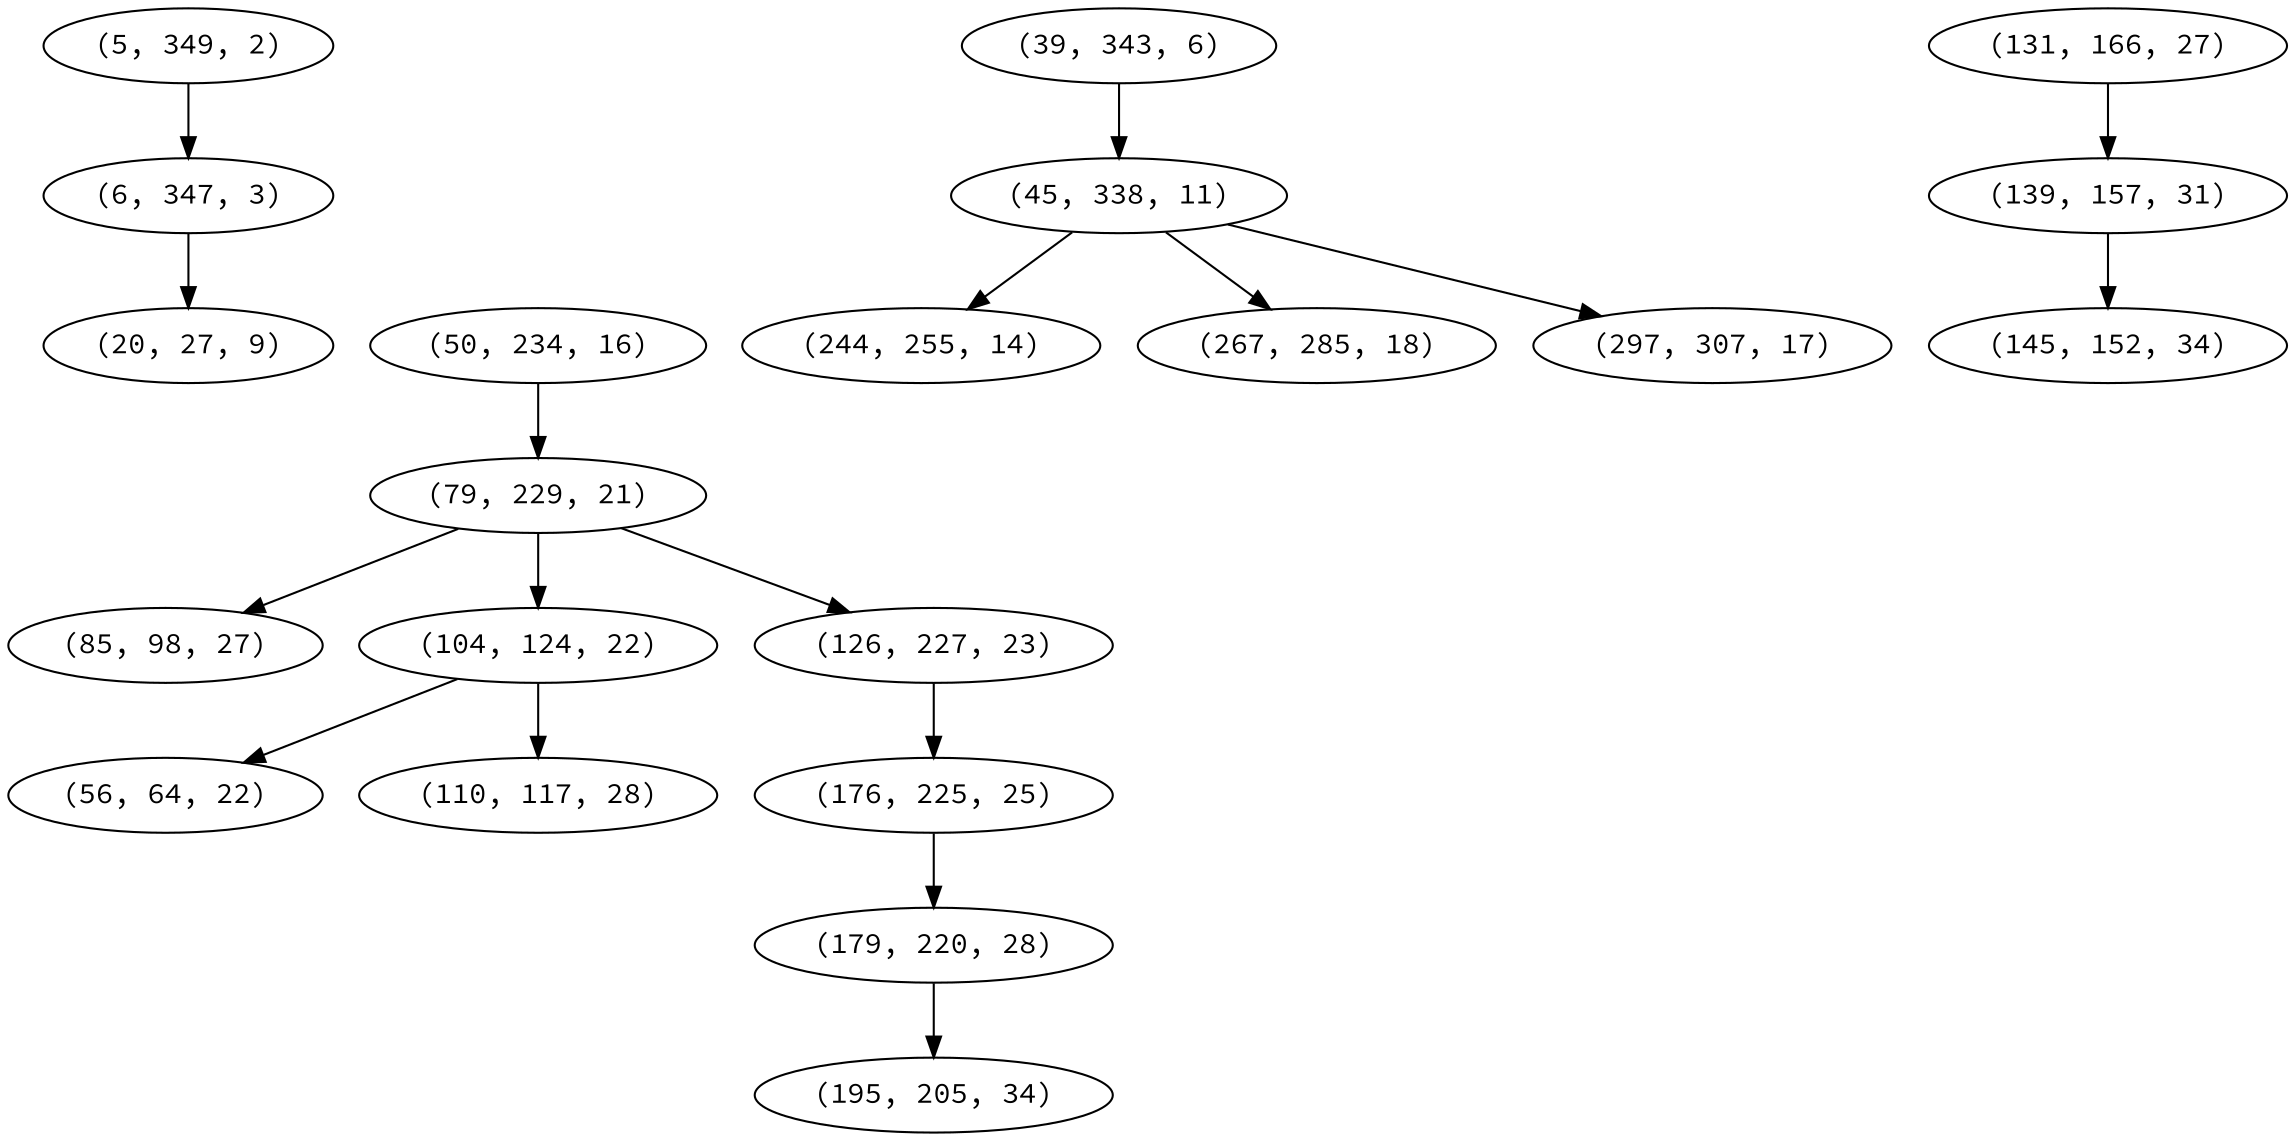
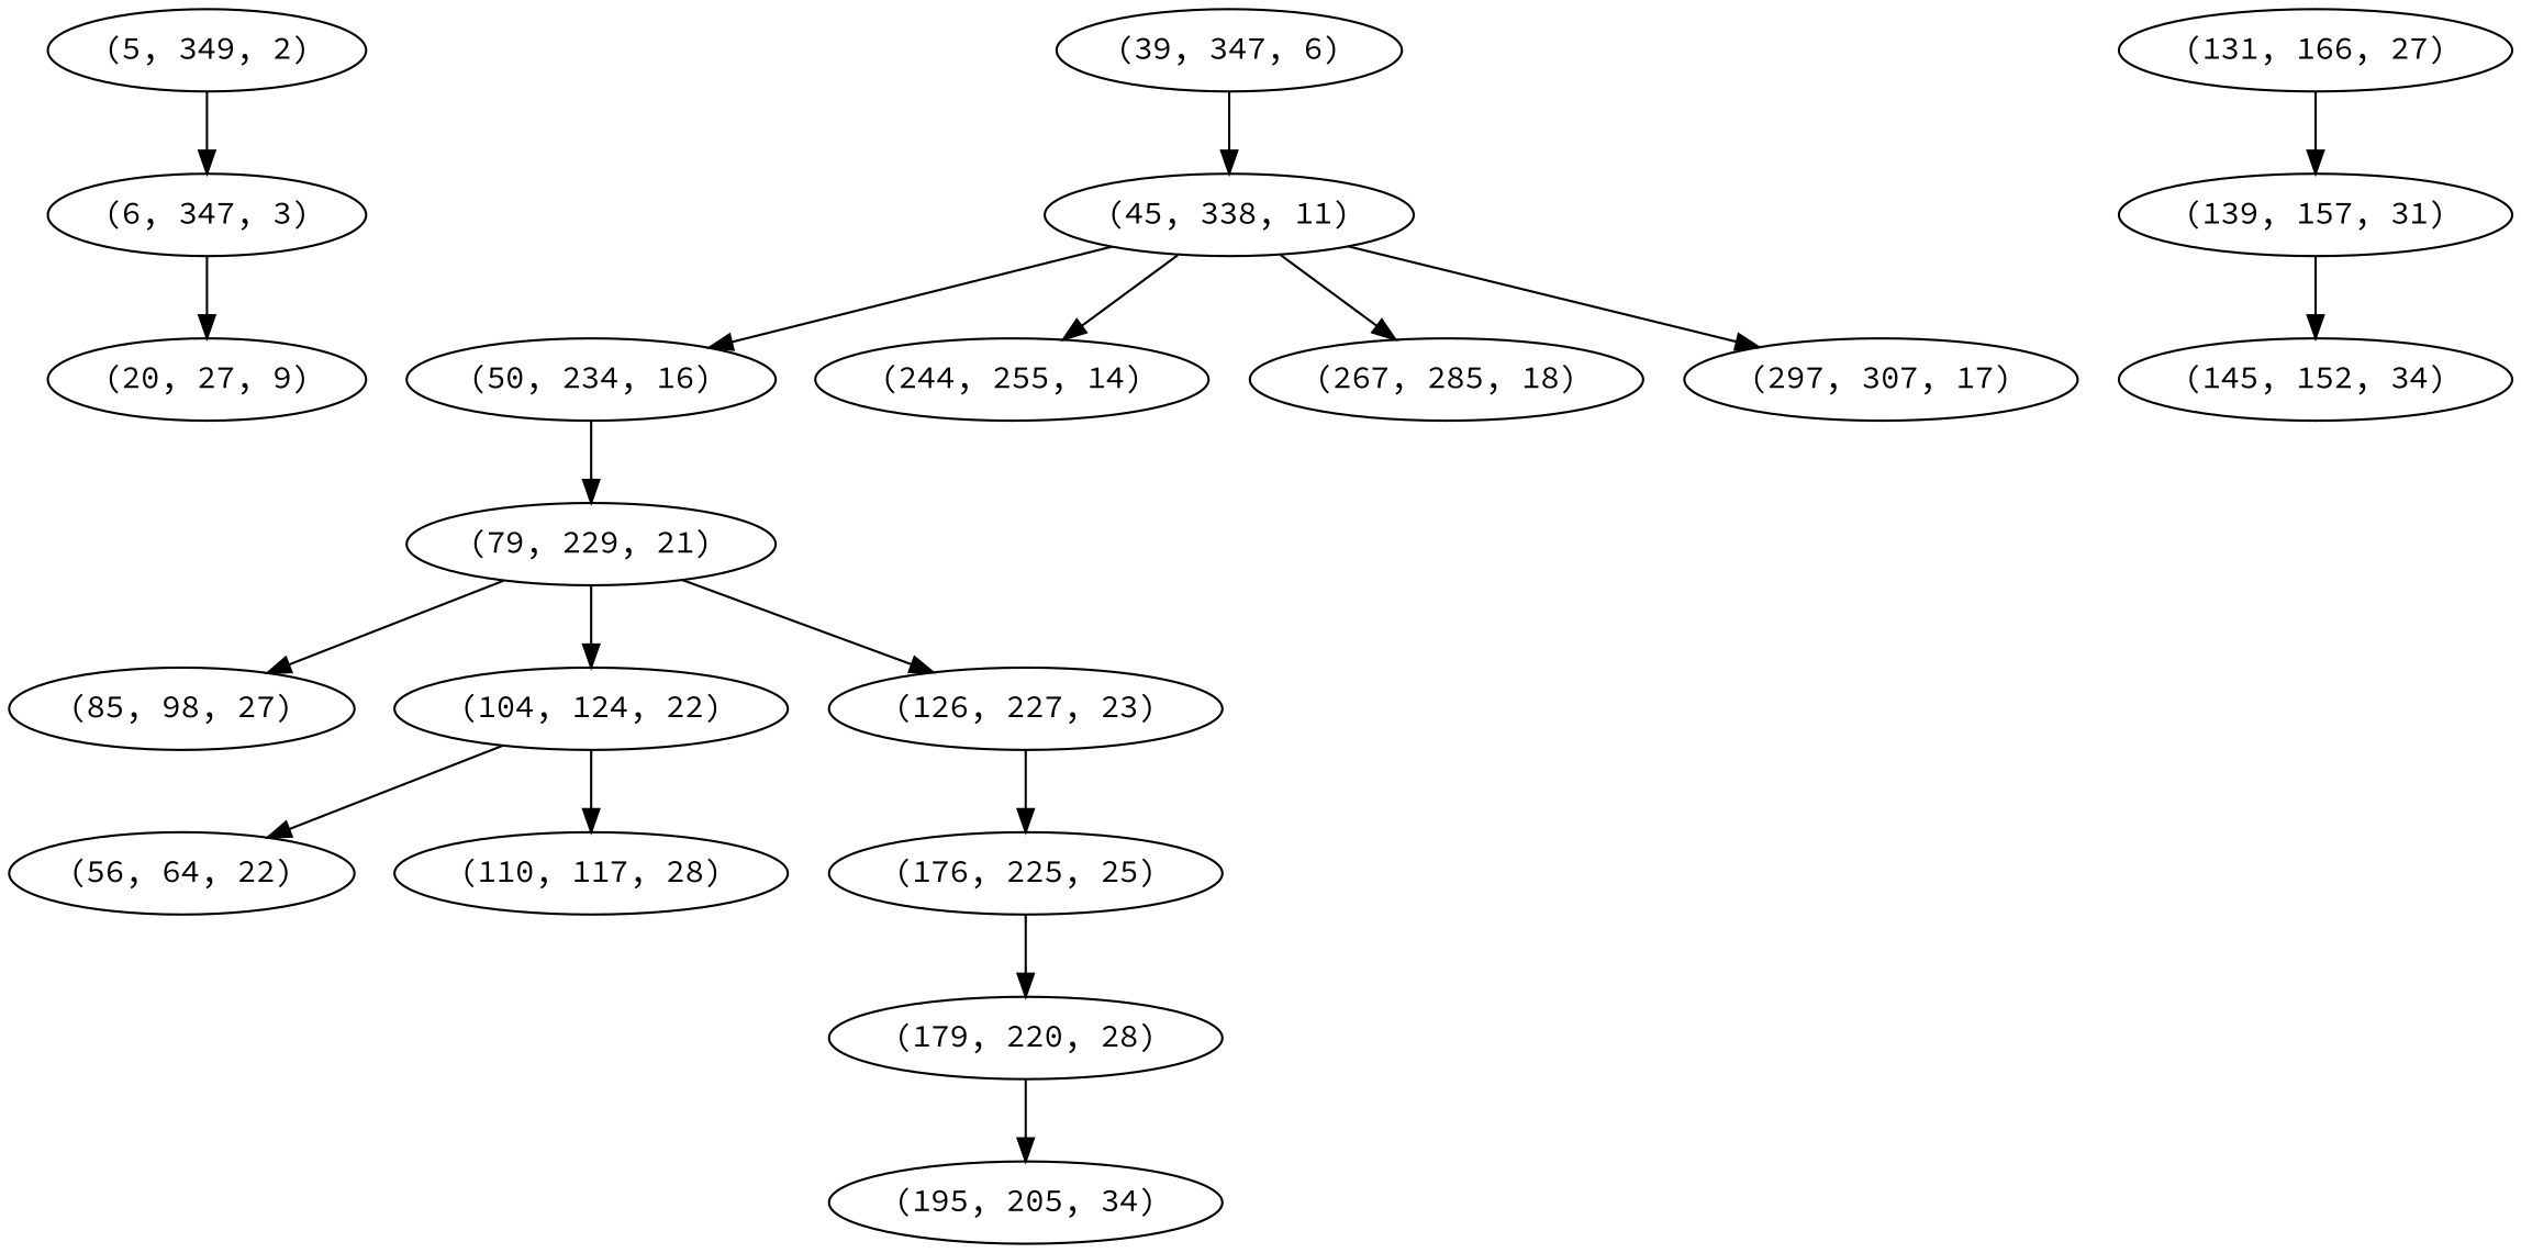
  digraph {
    fontname="Source Code Pro"
    node [fontname="Source Code Pro"]
    edge [fontname="Source Code Pro"]
    "(5, 349, 2)"
    "(6, 347, 3)"
    "(20, 27, 9)"
-   "(39, 343, 6)"
+   "(39, 343, 6)" [label="(39, 347, 6)"]
    "(45, 338, 11)"
    "(50, 234, 16)"
    "(244, 255, 14)"
    "(267, 285, 18)"
    "(297, 307, 17)"
    "(79, 229, 21)"
    "(85, 98, 27)"
    "(104, 124, 22)"
    "(126, 227, 23)"
    "(56, 64, 22)"
    "(110, 117, 28)"
    "(176, 225, 25)"
    "(131, 166, 27)"
    "(139, 157, 31)"
    "(179, 220, 28)"
    "(145, 152, 34)"
    "(195, 205, 34)"
    "(5, 349, 2)" -> "(6, 347, 3)"
    "(6, 347, 3)" -> "(20, 27, 9)"
    "(39, 343, 6)" -> "(45, 338, 11)"
+   "(45, 338, 11)" -> "(50, 234, 16)"
    "(45, 338, 11)" -> "(244, 255, 14)"
    "(45, 338, 11)" -> "(267, 285, 18)"
    "(45, 338, 11)" -> "(297, 307, 17)"
    "(50, 234, 16)" -> "(79, 229, 21)"
    "(79, 229, 21)" -> "(85, 98, 27)"
    "(79, 229, 21)" -> "(104, 124, 22)"
    "(79, 229, 21)" -> "(126, 227, 23)"
    "(104, 124, 22)" -> "(56, 64, 22)"
    "(104, 124, 22)" -> "(110, 117, 28)"
    "(126, 227, 23)" -> "(176, 225, 25)"
    "(176, 225, 25)" -> "(179, 220, 28)"
    "(131, 166, 27)" -> "(139, 157, 31)"
    "(139, 157, 31)" -> "(145, 152, 34)"
    "(179, 220, 28)" -> "(195, 205, 34)"
  }
